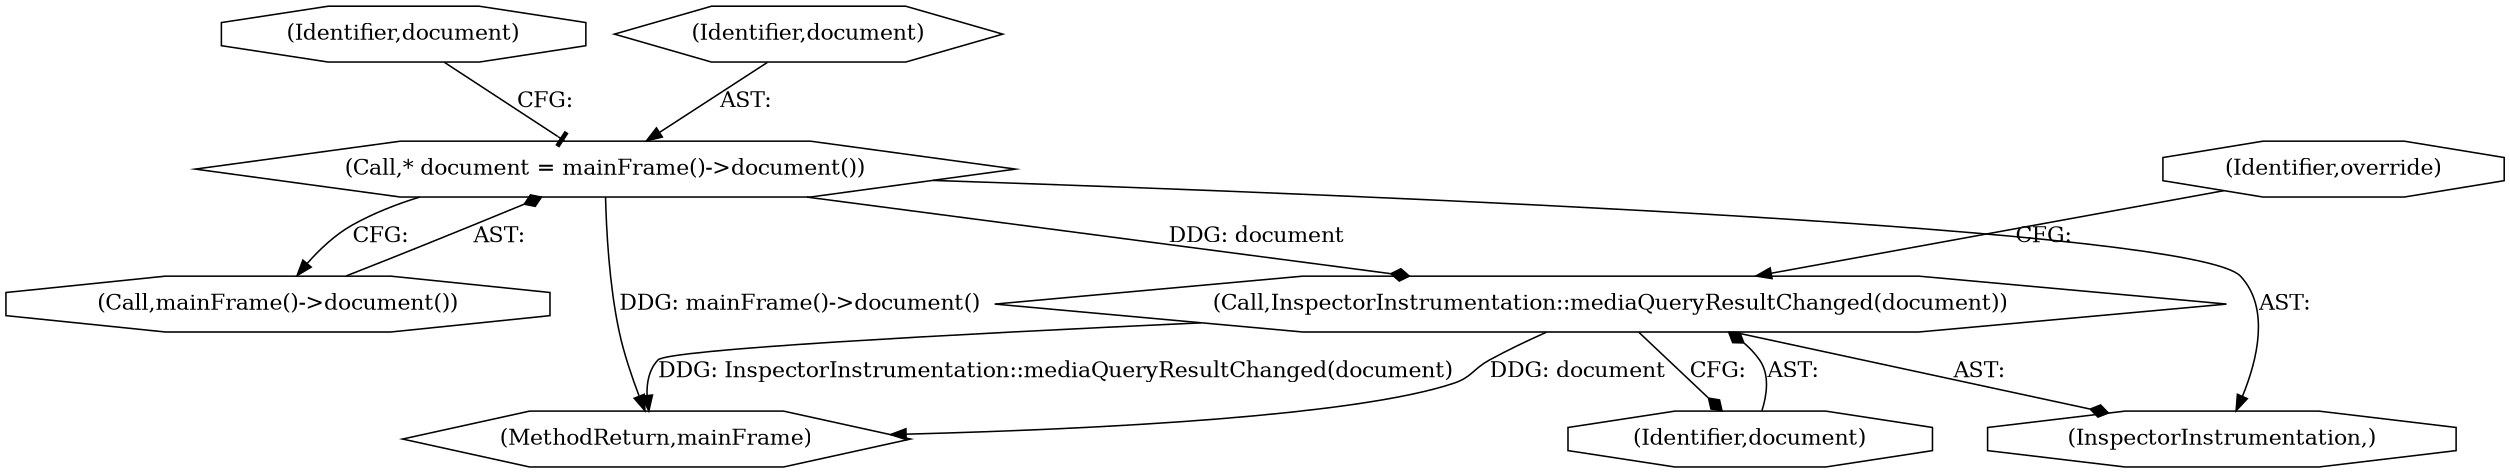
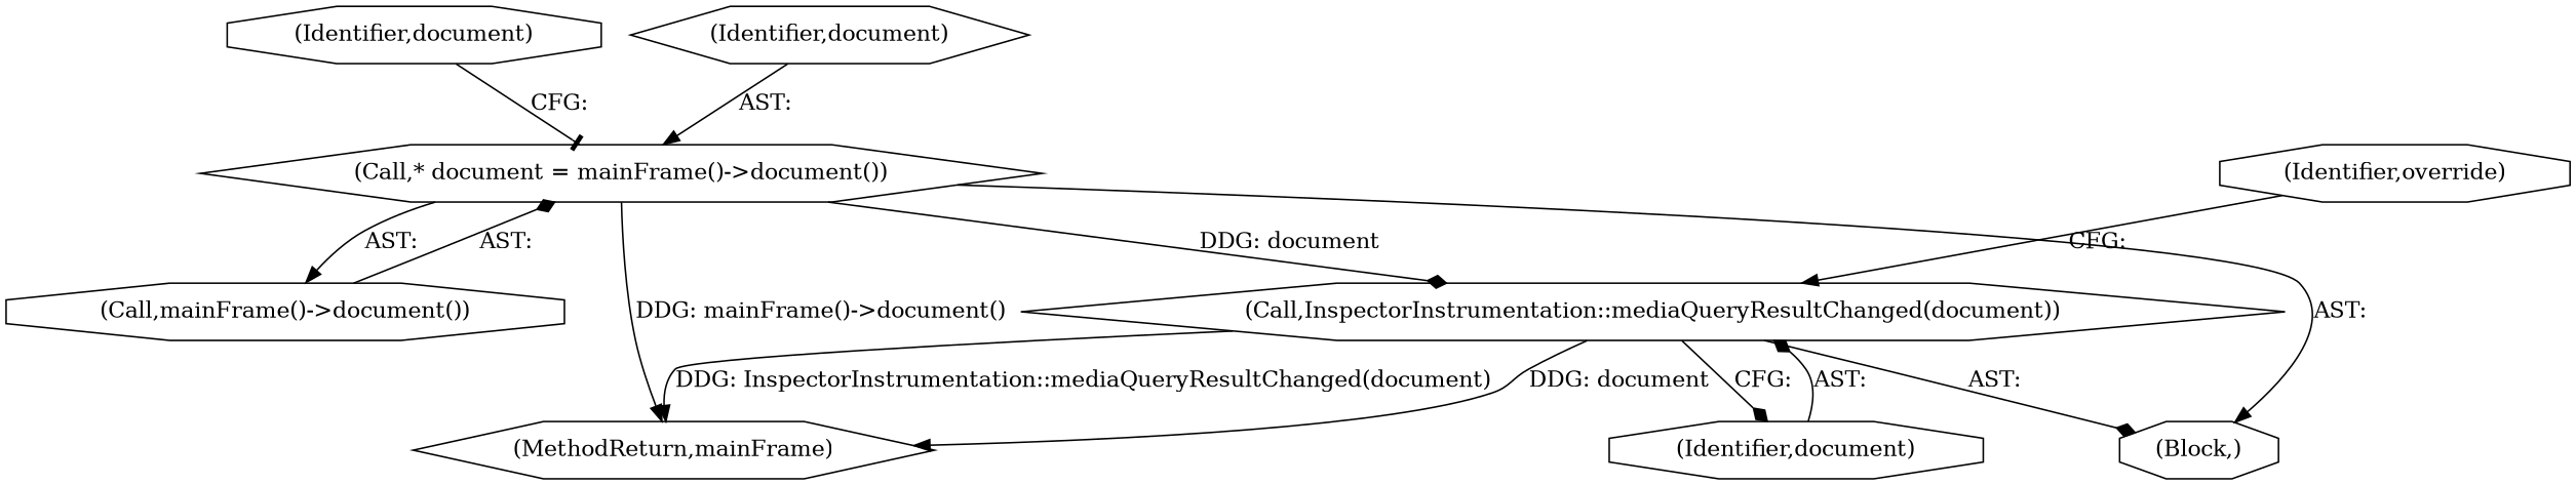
  digraph {
    node [shape=octagon]
    edge [arrowhead=normal]
    n1 [label="(Call,InspectorInstrumentation::mediaQueryResultChanged(document))" shape=hexagon]
-   n2 [label="(InspectorInstrumentation,)"]
+   n2 [label="(Block,)"]
    n3 [label="(MethodReturn,mainFrame)" shape=hexagon]
    n4 [label="(Identifier,document)"]
    n5 [label="(Call,* document = mainFrame()->document())" shape=hexagon]
    n6 [label="(Call,mainFrame()->document())"]
    n7 [label="(Identifier,override)"]
    n8 [label="(Identifier,document)"]
    n9 [label="(Identifier,document)" shape=hexagon]
    n1 -> n2 [arrowhead=diamond label="AST: "]
    n1 -> n3 [label="DDG: InspectorInstrumentation::mediaQueryResultChanged(document)"]
    n1 -> n3 [label="DDG: document"]
    n1 -> n4 [arrowhead=diamond label="CFG: "]
    n4 -> n1 [arrowhead=diamond label="AST: "]
    n5 -> n1 [arrowhead=diamond label="DDG: document"]
    n5 -> n2 [label="AST: "]
    n5 -> n3 [label="DDG: mainFrame()->document()"]
-   n5 -> n6 [label="CFG: "]
+   n5 -> n6 [label="AST: "]
    n6 -> n5 [arrowhead=diamond label="AST: "]
    n7 -> n1 [label="CFG: "]
    n8 -> n5 [arrowhead=tee label="CFG: "]
    n9 -> n5 [label="AST: "]
  }
